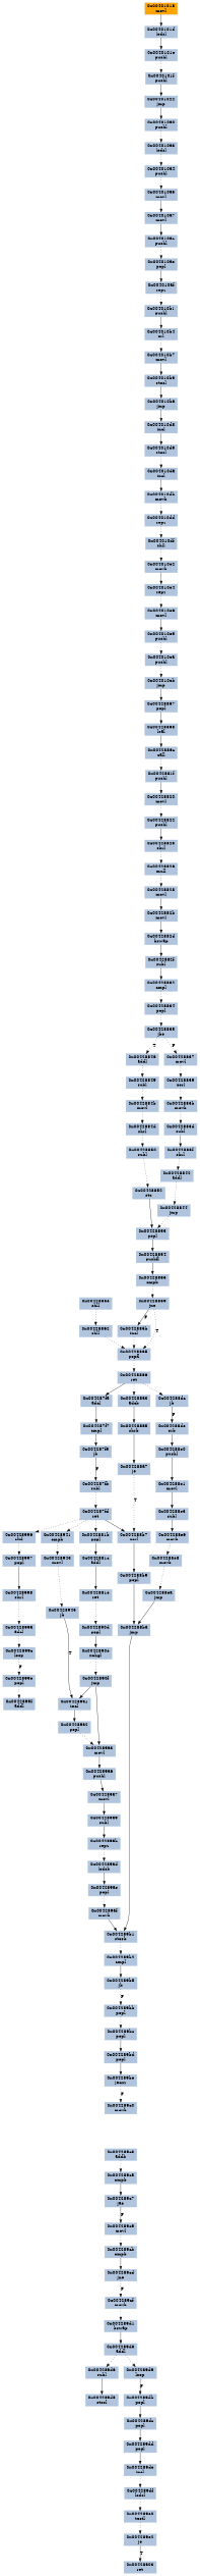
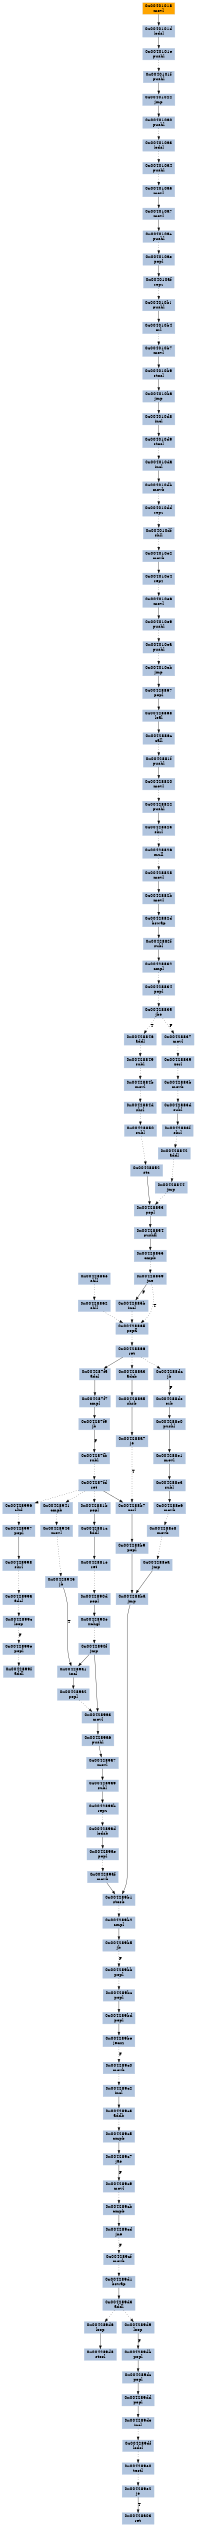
  strict digraph {
    node [color=lightsteelblue fillcolor=lightsteelblue shape=rectangle style=filled]
    edge [color="#000000" style=dotted]
    n1 [label="0x004010e6\nmovl"]
    n2 [label="0x004010e9\npushl"]
    n3 [label="0x004010ea\npushl"]
    n4 [label="0x004010eb\njmp"]
    n5 [label="0x004010a4\npushl"]
    n6 [label="0x004010a5\nmovl"]
    n7 [label="0x004010a7\nmovl"]
    n8 [label="0x004010ac\npushl"]
    n9 [label="0x004289a7\nmovl"]
    n10 [label="0x004289a9\nsubl"]
    n11 [label="0x004289ab\nrepz"]
    n12 [label="0x004289ad\nlodsb"]
    n13 [label="0x004289c0\nmovb"]
+   n14 [label="0x004289c2\nincl"]
    n15 [label="0x004289c3\naddb"]
    n16 [label="0x004289c5\ncmpb"]
    n17 [label="0x00428a03\nret"]
    n18 [label="0x00428844\njmp"]
    n19 [label="0x00428853\npopl"]
    n20 [label="0x00428854\npushfl"]
    n21 [label="0x00428855\ncmpb"]
    n22 [label="0x004289d3\naddl"]
-   n23 [label="0x004289d6\nsubl"]
+   n23 [label="0x004289d6\nloop"]
    n24 [label="0x004289d9\nloop"]
    n25 [label="0x004289d8\nstosl"]
    n26 [label="0x004010e4\nrepz"]
    n27 [label="0x0042882f\nsubl"]
    n28 [label="0x00428832\ncmpl"]
    n29 [label="0x00428834\npopl"]
    n30 [label="0x00428835\njbe"]
    n31 [label="0x0042883d\nsubl"]
    n32 [label="0x0042883f\nshrl"]
    n33 [label="0x00428842\naddl"]
    n34 [label="0x0042886c\ncall"]
    n35 [label="0x0042881f\npushl"]
    n36 [label="0x00428820\nmovl"]
    n37 [label="0x00428822\npushl"]
    n38 [label="0x004288e8\nmovb"]
    n39 [label="0x004288ea\njmp"]
    n40 [label="0x004288ba\njmp"]
    n41 [label="0x004289b1\nstosb"]
    n42 [label="0x004010e2\nmovb"]
    n43 [label="0x00428865\npopfl"]
    n44 [label="0x00428866\nret"]
    n45 [label="0x004287f5\nadcl"]
    n46 [label="0x004288a3\nadcb"]
    n47 [label="0x004288dc\njb"]
    n48 [label="0x004287f7\ncmpl"]
    n49 [label="0x004288a5\nshrb"]
    n50 [label="0x004288de\norb"]
    n51 [label="0x004287f9\njb"]
    n52 [label="0x004287fb\nsubl"]
    n53 [label="0x004287fd\nret"]
    n54 [label="0x004010af\nrepz"]
    n55 [label="0x004010b1\npushl"]
    n56 [label="0x004010b4\norl"]
    n57 [label="0x004010b7\nmovl"]
    n58 [label="0x004288e3\nsubl"]
    n59 [label="0x004288e6\nmovb"]
    n60 [label="0x0042890d\npopl"]
    n61 [label="0x0042890e\nxchgl"]
    n62 [label="0x0042890f\njmp"]
    n63 [label="0x004289a1\nincl"]
    n64 [label="0x004289a3\nmovl"]
    n65 [label="0x004010da\nincl"]
    n66 [label="0x004010db\nmovb"]
    n67 [label="0x004010dd\nrepz"]
    n68 [label="0x004010df\nshll"]
    n69 [label="0x0042882b\nmovl"]
    n70 [label="0x0042882d\nbswap"]
    n71 [label="0x00428823\nshrl"]
    n72 [label="0x004010b9\nstosl"]
    n73 [label="0x004289e2\nje"]
    n74 [label="0x00428867\npopl"]
    n75 [label="0x00428868\nleal"]
    n76 [label="0x0042881b\npopl"]
    n77 [label="0x0042881c\naddl"]
    n78 [label="0x0042881e\nret"]
    n79 [label="0x00428826\nmull"]
    n80 [label="0x00428828\nmovl"]
    n81 [label="0x00428852\nstc"]
    n82 [label="0x00428859\njne"]
    n83 [label="0x0042885b\nincl"]
    n84 [label="0x004289db\npopl"]
    n85 [label="0x004289dc\npopl"]
    n86 [label="0x004289dd\npopl"]
    n87 [label="0x00401022\njmp"]
    n88 [label="0x004010a0\npushl"]
    n89 [label="0x004010a3\nlodsl"]
    n90 [label="0x004289e0\ntestl"]
    n91 [label="0x004289c7\njae"]
    n92 [label="0x004289c9\nmovl"]
    n93 [label="0x0042884b\nmovl"]
    n94 [label="0x0042884d\nshrl"]
    n95 [label="0x00428850\nsubl"]
    n96 [label="0x00428846\naddl"]
    n97 [label="0x00428849\nsubl"]
    n98 [label="0x00428837\nmovl"]
    n99 [label="0x00428839\nxorl"]
    n100 [label="0x004288a7\nje"]
    n101 [label="0x004288b7\nxorl"]
    n102 [label="0x004288b9\npopl"]
    n103 [label="0x004289b2\ncmpl"]
    n104 [label="0x004289b5\njb"]
    n105 [label="0x004289bb\npopl"]
    n106 [label="0x004289bc\npopl"]
    n107 [label="0x004289bd\npopl"]
    n108 [label="0x004289be\njecxz"]
    n109 [label="0x0042885e\nshll"]
    n110 [label="0x00428862\nshll"]
    n111 [label="0x0040101d\nlodsl"]
    n112 [label="0x0040101e\npushl"]
    n113 [label="0x0040101f\npushl"]
    n114 [label="0x004289ae\npopl"]
    n115 [label="0x004289af\nmovb"]
    n116 [label="0x0042899a\nadcl"]
    n117 [label="0x0042899c\nloop"]
    n118 [label="0x0042899e\npopl"]
    n119 [label="0x0042899f\naddl"]
    n120 [label="0x004289de\nincl"]
    n121 [label="0x004289df\nlodsl"]
    n122 [label="0x004010ae\npopl"]
    n123 [label="0x0042883b\nmovb"]
    n124 [label="0x004289a2\npopl"]
    n125 [label="0x004289a6\npushl"]
    n126 [label="0x004288e0\npushl"]
    n127 [label="0x00428996\ncltd"]
    n128 [label="0x00428997\npopl"]
    n129 [label="0x00428998\nshrl"]
    n130 [label="0x004289cb\ncmpb"]
    n131 [label="0x004289cd\njne"]
    n132 [label="0x004010ba\njmp"]
    n133 [color=lightgrey fillcolor=orange label="0x00401018\nmovl"]
    n134 [label="0x004288e1\nmovl"]
    n135 [label="0x00428941\ncmpb"]
    n136 [label="0x00428943\nmovl"]
    n137 [label="0x00428945\njb"]
    n138 [label="0x004289cf\nmovb"]
    n139 [label="0x004289d1\nbswap"]
    n140 [label="0x004010d8\nincl"]
    n141 [label="0x004010d9\nstosl"]
    n1 -> n2 [style=solid]
    n2 -> n3
    n3 -> n4
    n4 -> n74 [style=solid]
    n5 -> n6
    n6 -> n7 [style=solid]
    n7 -> n8 [style=solid]
    n8 -> n122
    n9 -> n10 [style=solid]
    n10 -> n11 [style=solid]
    n11 -> n12
    n12 -> n114 [style=solid]
+   n13 -> n14
+   n14 -> n15 [style=solid]
    n15 -> n16
    n16 -> n91 [style=solid]
    n18 -> n19
    n19 -> n20 [style=solid]
    n20 -> n21 [style=solid]
    n21 -> n82
    n22 -> n23
    n22 -> n24
    n23 -> n25 [style=solid]
    n24 -> n84 [label=F style=solid]
    n26 -> n1
    n27 -> n28 [style=solid]
    n28 -> n29
    n29 -> n30
    n30 -> n96 [label=T]
    n30 -> n98 [label=F]
    n31 -> n32 [style=solid]
    n32 -> n33
    n33 -> n18
    n34 -> n35
    n35 -> n36 [style=solid]
    n36 -> n37
    n37 -> n71 [style=solid]
    n38 -> n39
    n39 -> n40 [style=solid]
    n40 -> n41 [style=solid]
    n41 -> n103
    n42 -> n26 [style=solid]
    n43 -> n44
    n44 -> n45 [style=solid]
    n44 -> n46
    n44 -> n47
    n45 -> n48 [style=solid]
    n46 -> n49 [style=solid]
    n47 -> n50 [label=F style=solid]
    n48 -> n51 [style=solid]
    n49 -> n100 [style=solid]
    n50 -> n126 [style=solid]
    n51 -> n52 [label=F style=solid]
    n52 -> n53
    n53 -> n76
    n53 -> n101 [style=solid]
    n53 -> n127
    n53 -> n135
    n54 -> n55
    n55 -> n56 [style=solid]
    n56 -> n57
    n57 -> n72 [style=solid]
    n58 -> n59 [style=solid]
    n59 -> n38
    n60 -> n61 [style=solid]
    n61 -> n62
    n62 -> n63 [style=solid]
    n62 -> n64 [style=solid]
    n63 -> n124 [style=solid]
    n64 -> n125 [style=solid]
    n65 -> n66 [style=solid]
    n66 -> n67
    n67 -> n68
    n68 -> n42
    n69 -> n70 [style=solid]
    n70 -> n27 [style=solid]
    n71 -> n79
    n72 -> n132 [style=solid]
    n73 -> n17 [label=T style=solid]
    n74 -> n75 [style=solid]
    n75 -> n34 [style=solid]
    n76 -> n77 [style=solid]
    n77 -> n78 [style=solid]
    n78 -> n60
    n79 -> n80
    n80 -> n69 [style=solid]
    n81 -> n19 [style=solid]
    n82 -> n43 [label=T]
    n82 -> n83 [label=F style=solid]
    n83 -> n43
    n84 -> n85 [style=solid]
    n85 -> n86 [style=solid]
    n86 -> n120 [style=solid]
    n87 -> n88 [style=solid]
    n88 -> n89
    n89 -> n5
    n90 -> n73
    n91 -> n92 [label=F style=solid]
    n92 -> n130
    n93 -> n94
    n94 -> n95
    n95 -> n81
    n96 -> n97
    n97 -> n93
    n98 -> n99
    n99 -> n123
    n100 -> n101 [label=T]
    n101 -> n102 [style=solid]
    n102 -> n40 [style=solid]
    n103 -> n104 [style=solid]
    n104 -> n105 [label=F]
    n105 -> n106
    n106 -> n107 [style=solid]
    n107 -> n108 [style=solid]
    n108 -> n13 [label=F]
    n109 -> n110
    n110 -> n43
    n111 -> n112 [style=solid]
    n112 -> n113
    n113 -> n87 [style=solid]
    n114 -> n115
    n115 -> n41 [style=solid]
    n116 -> n117
    n117 -> n118 [label=F]
    n118 -> n119
    n120 -> n121
    n121 -> n90
    n122 -> n54 [style=solid]
    n123 -> n31
    n124 -> n64
    n125 -> n9 [style=solid]
    n126 -> n134 [style=solid]
    n127 -> n128
    n128 -> n129 [style=solid]
    n129 -> n116
    n130 -> n131 [style=solid]
    n131 -> n138 [label=F]
    n132 -> n140 [style=solid]
    n133 -> n111 [style=solid]
    n134 -> n58 [style=solid]
    n135 -> n136
    n136 -> n137
    n137 -> n63 [label=T style=solid]
    n138 -> n139
    n139 -> n22 [style=solid]
    n140 -> n141 [style=solid]
    n141 -> n65
  }
